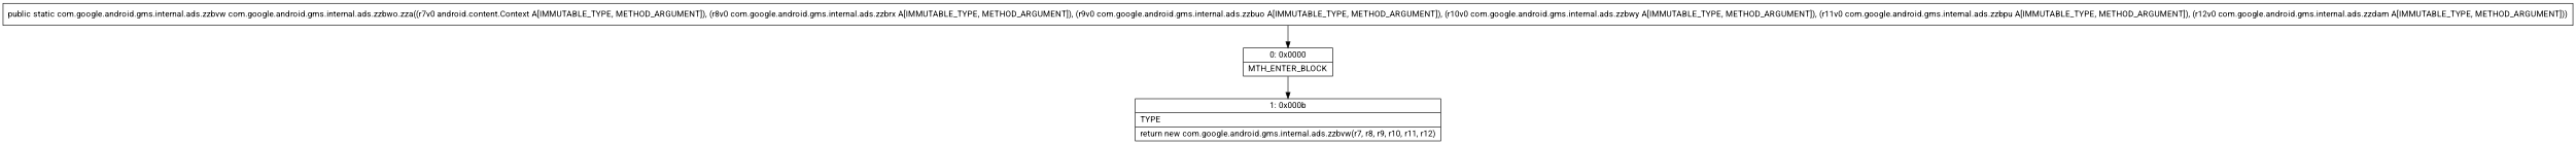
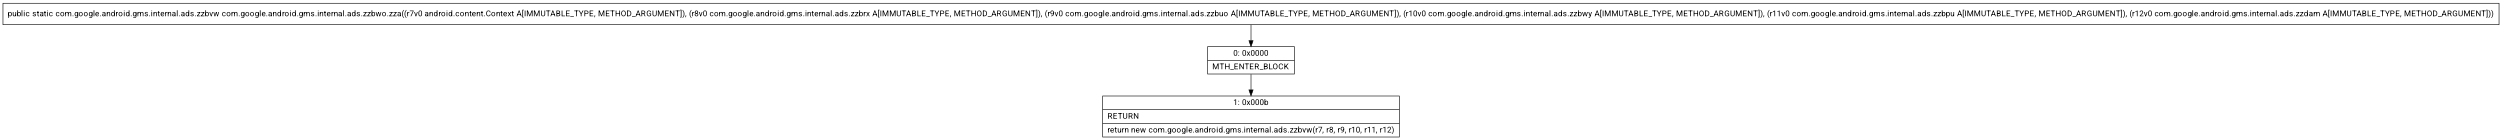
  digraph {
    fontname=Roboto
    node [shape=record fontname=Roboto]
    edge [fontname=Roboto]
    n1 [label="{0\:\ 0x0000|MTH_ENTER_BLOCK\l}"]
-   n2 [label="{1\:\ 0x000b|TYPE\l|return new com.google.android.gms.internal.ads.zzbvw(r7, r8, r9, r10, r11, r12)\l}"]
+   n2 [label="{1\:\ 0x000b|RETURN\l|return new com.google.android.gms.internal.ads.zzbvw(r7, r8, r9, r10, r11, r12)\l}"]
    n3 [label="{public static com.google.android.gms.internal.ads.zzbvw com.google.android.gms.internal.ads.zzbwo.zza((r7v0 android.content.Context A[IMMUTABLE_TYPE, METHOD_ARGUMENT]), (r8v0 com.google.android.gms.internal.ads.zzbrx A[IMMUTABLE_TYPE, METHOD_ARGUMENT]), (r9v0 com.google.android.gms.internal.ads.zzbuo A[IMMUTABLE_TYPE, METHOD_ARGUMENT]), (r10v0 com.google.android.gms.internal.ads.zzbwy A[IMMUTABLE_TYPE, METHOD_ARGUMENT]), (r11v0 com.google.android.gms.internal.ads.zzbpu A[IMMUTABLE_TYPE, METHOD_ARGUMENT]), (r12v0 com.google.android.gms.internal.ads.zzdam A[IMMUTABLE_TYPE, METHOD_ARGUMENT])) }"]
    n1 -> n2
    n3 -> n1
  }
